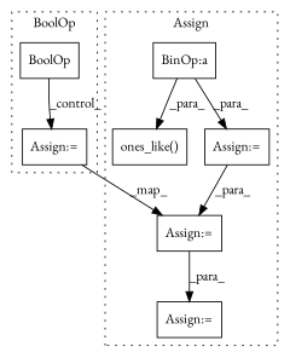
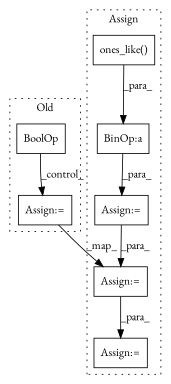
  digraph {
    fontname="EB Garamond"
    node [a=68 fontname="EB Garamond" l=3 shape=box]
    edge [fontname="EB Garamond"]
    n1 [a=72 l=43 label=BoolOp s=4009]
    n2 [label="Assign:=" s=4083]
    n3 [a=75 l="14,17" label="ones_like()" s="4544,4568"]
    n4 [label="Assign:=" s=4615]
    n5 [a=82 label="BinOp:a" s=4585]
    n6 [label="Assign:=" s=4795]
    n7 [label="Assign:=" s=4541]
    subgraph cluster_1 {
-     label=BoolOp
+     label=Old
      style=dotted
      n1
      n2
    }
    subgraph cluster_2 {
      label=Assign
      style=dotted
      n3
      n4
      n5
      n6
      n7
    }
    n1 -> n2 [label=_control_]
    n2 -> n4 [label=_map_]
-   n5 -> n3 [label=_para_]
+   n3 -> n5 [label=_para_]
    n4 -> n6 [label=_para_]
    n5 -> n7 [label=_para_]
    n7 -> n4 [label=_para_]
  }
